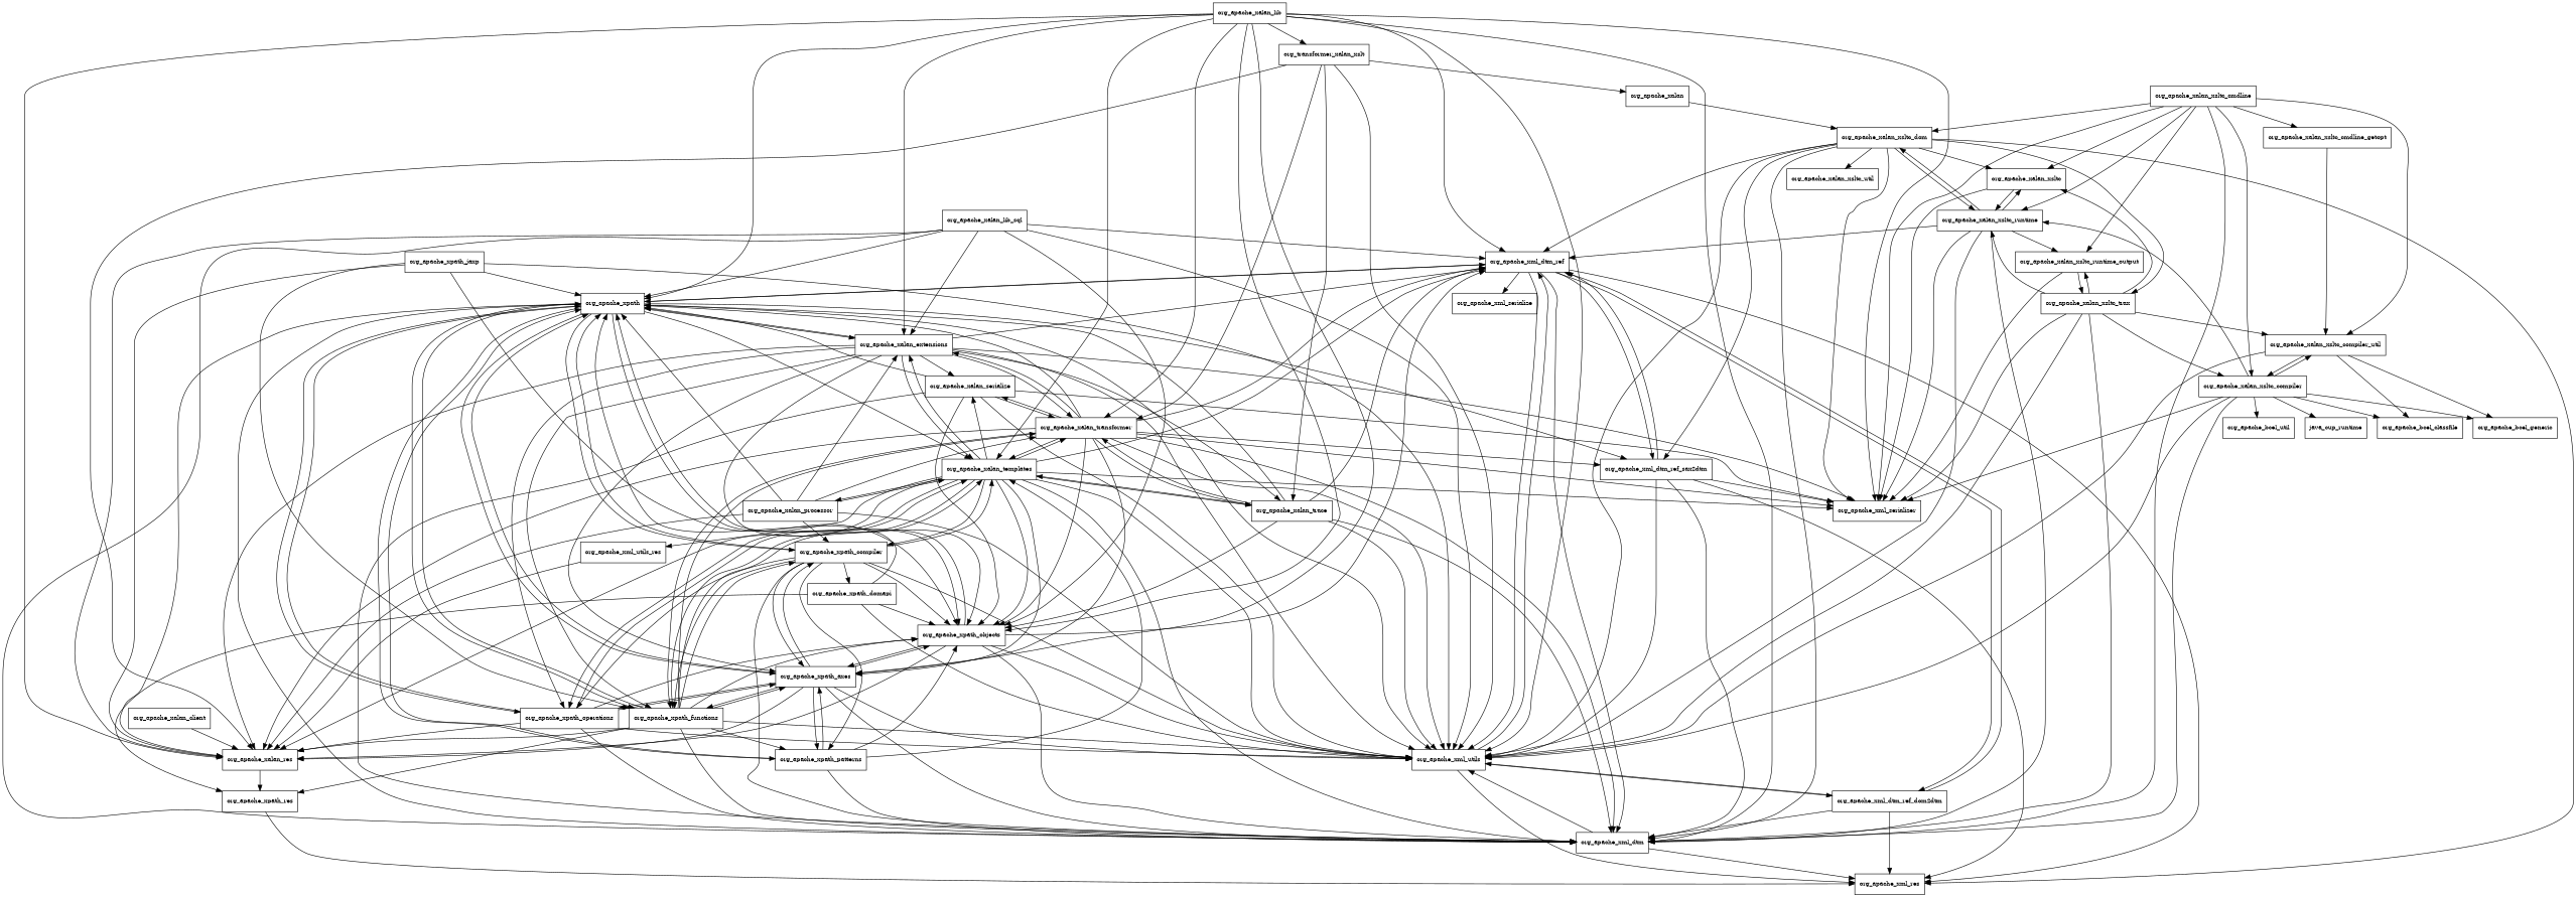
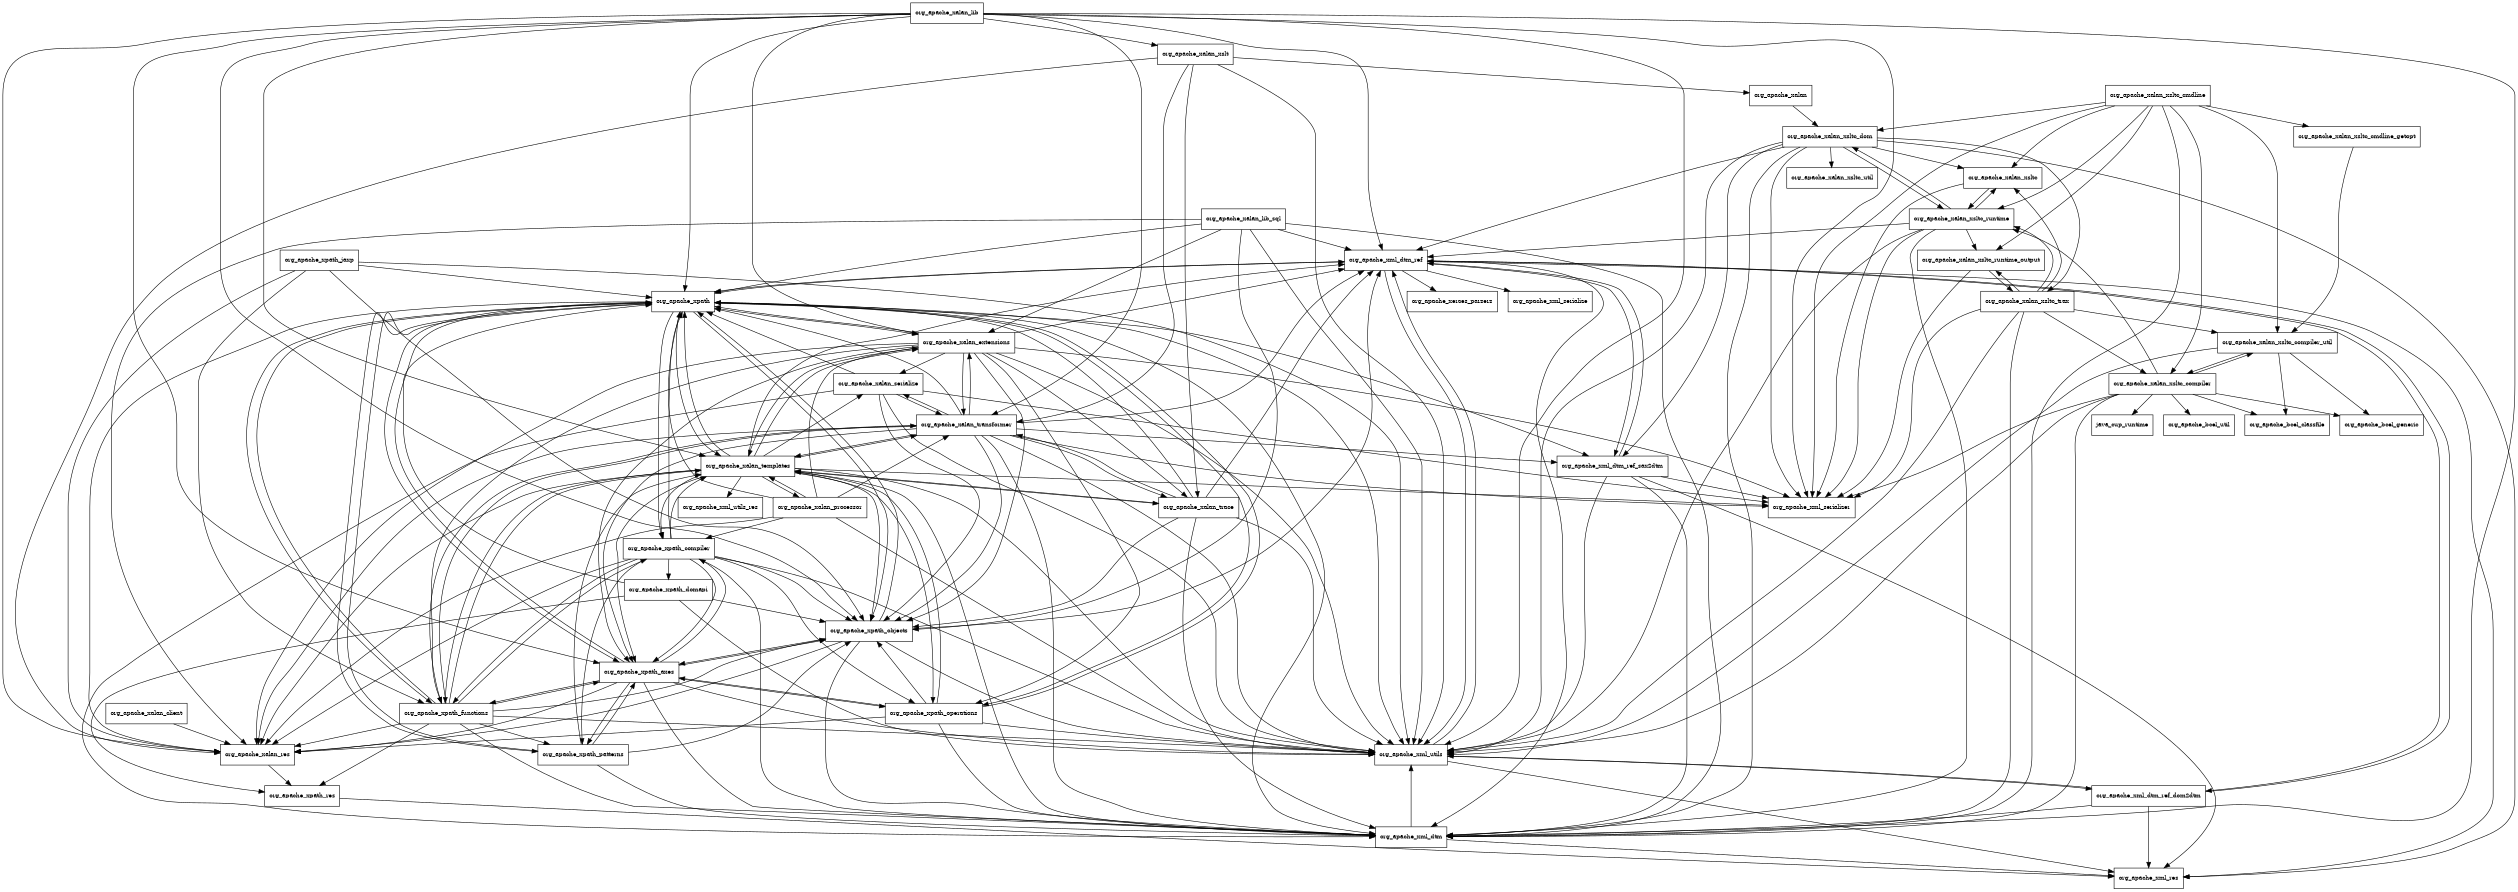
  digraph {
    node [fontsize=10.0 shape=box]
    org_apache_xalan_client
    org_apache_xalan_res
    org_apache_xpath_res
    org_apache_xml_res
    org_apache_xalan_extensions
    org_apache_xalan_serialize
    org_apache_xalan_templates
    org_apache_xalan_trace
    org_apache_xalan_transformer
    org_apache_xml_dtm_ref
    org_apache_xml_serializer
    org_apache_xml_utils
    org_apache_xpath
    org_apache_xpath_axes
    org_apache_xpath_functions
    org_apache_xpath_objects
    org_apache_xpath_operations
    org_apache_xml_dtm
    org_apache_xalan_processor
    org_apache_xpath_compiler
    org_apache_xml_utils_res
    org_apache_xml_dtm_ref_sax2dtm
+   org_apache_xerces_parsers
    org_apache_xml_dtm_ref_dom2dtm
    org_apache_xml_serialize
    org_apache_xpath_patterns
    org_apache_xpath_domapi
    org_apache_xalan_lib
-   org_apache_xalan_xslt [label=org_transformer_xalan_xslt]
+   org_apache_xalan_xslt
    org_apache_xalan
    org_apache_xalan_xsltc_dom
    org_apache_xalan_lib_sql
    org_apache_xalan_xsltc
    org_apache_xalan_xsltc_runtime
    org_apache_xalan_xsltc_runtime_output
    org_apache_xalan_xsltc_trax
    org_apache_xalan_xsltc_util
    org_apache_xalan_xsltc_cmdline
    org_apache_xalan_xsltc_cmdline_getopt
    org_apache_xalan_xsltc_compiler
    org_apache_xalan_xsltc_compiler_util
    java_cup_runtime
    org_apache_bcel_classfile
    org_apache_bcel_generic
    org_apache_bcel_util
    org_apache_xpath_jaxp
    org_apache_xalan_client -> org_apache_xalan_res
    org_apache_xalan_res -> org_apache_xpath_res
    org_apache_xpath_res -> org_apache_xml_res
    org_apache_xalan_extensions -> org_apache_xalan_res
    org_apache_xalan_extensions -> org_apache_xalan_serialize
    org_apache_xalan_extensions -> org_apache_xalan_templates
    org_apache_xalan_extensions -> org_apache_xalan_trace
    org_apache_xalan_extensions -> org_apache_xalan_transformer
    org_apache_xalan_extensions -> org_apache_xml_dtm_ref
    org_apache_xalan_extensions -> org_apache_xml_serializer
    org_apache_xalan_extensions -> org_apache_xml_utils
    org_apache_xalan_extensions -> org_apache_xpath
    org_apache_xalan_extensions -> org_apache_xpath_axes
    org_apache_xalan_extensions -> org_apache_xpath_functions
    org_apache_xalan_extensions -> org_apache_xpath_objects
    org_apache_xalan_extensions -> org_apache_xpath_operations
    org_apache_xalan_serialize -> org_apache_xalan_transformer
    org_apache_xalan_serialize -> org_apache_xml_serializer
    org_apache_xalan_serialize -> org_apache_xml_utils
    org_apache_xalan_serialize -> org_apache_xpath
    org_apache_xalan_serialize -> org_apache_xpath_objects
    org_apache_xalan_serialize -> org_apache_xml_dtm
    org_apache_xalan_templates -> org_apache_xalan_res
    org_apache_xalan_templates -> org_apache_xalan_extensions
    org_apache_xalan_templates -> org_apache_xalan_serialize
    org_apache_xalan_templates -> org_apache_xalan_trace
    org_apache_xalan_templates -> org_apache_xalan_transformer
    org_apache_xalan_templates -> org_apache_xml_dtm_ref
    org_apache_xalan_templates -> org_apache_xml_serializer
    org_apache_xalan_templates -> org_apache_xml_utils
+   org_apache_xalan_templates -> org_apache_xpath
    org_apache_xalan_templates -> org_apache_xpath_axes
    org_apache_xalan_templates -> org_apache_xpath_functions
    org_apache_xalan_templates -> org_apache_xpath_objects
    org_apache_xalan_templates -> org_apache_xpath_operations
    org_apache_xalan_templates -> org_apache_xml_dtm
    org_apache_xalan_templates -> org_apache_xalan_processor
    org_apache_xalan_templates -> org_apache_xpath_compiler
    org_apache_xalan_templates -> org_apache_xml_utils_res
    org_apache_xalan_trace -> org_apache_xalan_templates
    org_apache_xalan_trace -> org_apache_xalan_transformer
    org_apache_xalan_trace -> org_apache_xml_dtm_ref
    org_apache_xalan_trace -> org_apache_xml_utils
    org_apache_xalan_trace -> org_apache_xpath
    org_apache_xalan_trace -> org_apache_xpath_objects
    org_apache_xalan_trace -> org_apache_xml_dtm
    org_apache_xalan_transformer -> org_apache_xalan_res
    org_apache_xalan_transformer -> org_apache_xalan_extensions
    org_apache_xalan_transformer -> org_apache_xalan_serialize
    org_apache_xalan_transformer -> org_apache_xalan_templates
    org_apache_xalan_transformer -> org_apache_xalan_trace
    org_apache_xalan_transformer -> org_apache_xml_dtm_ref
    org_apache_xalan_transformer -> org_apache_xml_serializer
    org_apache_xalan_transformer -> org_apache_xml_utils
    org_apache_xalan_transformer -> org_apache_xpath
    org_apache_xalan_transformer -> org_apache_xpath_axes
    org_apache_xalan_transformer -> org_apache_xpath_functions
    org_apache_xalan_transformer -> org_apache_xpath_objects
    org_apache_xalan_transformer -> org_apache_xml_dtm
    org_apache_xalan_transformer -> org_apache_xml_dtm_ref_sax2dtm
    org_apache_xml_dtm_ref -> org_apache_xml_res
    org_apache_xml_dtm_ref -> org_apache_xml_utils
    org_apache_xml_dtm_ref -> org_apache_xpath
    org_apache_xml_dtm_ref -> org_apache_xml_dtm
    org_apache_xml_dtm_ref -> org_apache_xml_dtm_ref_sax2dtm
+   org_apache_xml_dtm_ref -> org_apache_xerces_parsers
    org_apache_xml_dtm_ref -> org_apache_xml_dtm_ref_dom2dtm
    org_apache_xml_dtm_ref -> org_apache_xml_serialize
    org_apache_xml_utils -> org_apache_xml_res
    org_apache_xml_utils -> org_apache_xml_dtm_ref
    org_apache_xml_utils -> org_apache_xml_dtm_ref_dom2dtm
    org_apache_xpath -> org_apache_xalan_res
    org_apache_xpath -> org_apache_xalan_extensions
    org_apache_xpath -> org_apache_xalan_templates
    org_apache_xpath -> org_apache_xml_dtm_ref
    org_apache_xpath -> org_apache_xml_utils
    org_apache_xpath -> org_apache_xpath_axes
    org_apache_xpath -> org_apache_xpath_functions
    org_apache_xpath -> org_apache_xpath_objects
    org_apache_xpath -> org_apache_xpath_operations
    org_apache_xpath -> org_apache_xml_dtm
    org_apache_xpath -> org_apache_xpath_compiler
    org_apache_xpath -> org_apache_xml_dtm_ref_sax2dtm
    org_apache_xpath -> org_apache_xpath_patterns
    org_apache_xpath_axes -> org_apache_xalan_res
    org_apache_xpath_axes -> org_apache_xml_utils
    org_apache_xpath_axes -> org_apache_xpath
    org_apache_xpath_axes -> org_apache_xpath_functions
    org_apache_xpath_axes -> org_apache_xpath_objects
    org_apache_xpath_axes -> org_apache_xpath_operations
    org_apache_xpath_axes -> org_apache_xml_dtm
    org_apache_xpath_axes -> org_apache_xpath_compiler
    org_apache_xpath_axes -> org_apache_xpath_patterns
    org_apache_xpath_functions -> org_apache_xalan_res
    org_apache_xpath_functions -> org_apache_xpath_res
    org_apache_xpath_functions -> org_apache_xalan_templates
    org_apache_xpath_functions -> org_apache_xalan_transformer
    org_apache_xpath_functions -> org_apache_xml_utils
    org_apache_xpath_functions -> org_apache_xpath
    org_apache_xpath_functions -> org_apache_xpath_axes
    org_apache_xpath_functions -> org_apache_xpath_objects
    org_apache_xpath_functions -> org_apache_xml_dtm
    org_apache_xpath_functions -> org_apache_xpath_compiler
    org_apache_xpath_functions -> org_apache_xpath_patterns
    org_apache_xpath_objects -> org_apache_xalan_res
    org_apache_xpath_objects -> org_apache_xml_dtm_ref
    org_apache_xpath_objects -> org_apache_xml_utils
    org_apache_xpath_objects -> org_apache_xpath
    org_apache_xpath_objects -> org_apache_xpath_axes
    org_apache_xpath_objects -> org_apache_xml_dtm
    org_apache_xpath_operations -> org_apache_xalan_res
    org_apache_xpath_operations -> org_apache_xalan_templates
    org_apache_xpath_operations -> org_apache_xml_utils
    org_apache_xpath_operations -> org_apache_xpath
    org_apache_xpath_operations -> org_apache_xpath_axes
    org_apache_xpath_operations -> org_apache_xpath_objects
    org_apache_xpath_operations -> org_apache_xml_dtm
    org_apache_xml_dtm -> org_apache_xml_res
    org_apache_xml_dtm -> org_apache_xml_utils
    org_apache_xalan_processor -> org_apache_xalan_res
    org_apache_xalan_processor -> org_apache_xalan_extensions
    org_apache_xalan_processor -> org_apache_xalan_templates
    org_apache_xalan_processor -> org_apache_xalan_transformer
    org_apache_xalan_processor -> org_apache_xml_utils
    org_apache_xalan_processor -> org_apache_xpath
    org_apache_xalan_processor -> org_apache_xpath_compiler
-   org_apache_xml_utils_res -> org_apache_xalan_res
+   org_apache_xpath_compiler -> org_apache_xalan_res
    org_apache_xpath_compiler -> org_apache_xalan_templates
    org_apache_xpath_compiler -> org_apache_xml_utils
    org_apache_xpath_compiler -> org_apache_xpath
    org_apache_xpath_compiler -> org_apache_xpath_axes
    org_apache_xpath_compiler -> org_apache_xpath_functions
    org_apache_xpath_compiler -> org_apache_xpath_objects
    org_apache_xpath_compiler -> org_apache_xpath_operations
    org_apache_xpath_compiler -> org_apache_xml_dtm
    org_apache_xpath_compiler -> org_apache_xpath_patterns
    org_apache_xpath_compiler -> org_apache_xpath_domapi
    org_apache_xml_dtm_ref_sax2dtm -> org_apache_xml_res
    org_apache_xml_dtm_ref_sax2dtm -> org_apache_xml_dtm_ref
    org_apache_xml_dtm_ref_sax2dtm -> org_apache_xml_serializer
    org_apache_xml_dtm_ref_sax2dtm -> org_apache_xml_utils
    org_apache_xml_dtm_ref_sax2dtm -> org_apache_xml_dtm
    org_apache_xml_dtm_ref_dom2dtm -> org_apache_xml_res
    org_apache_xml_dtm_ref_dom2dtm -> org_apache_xml_dtm_ref
    org_apache_xml_dtm_ref_dom2dtm -> org_apache_xml_utils
    org_apache_xml_dtm_ref_dom2dtm -> org_apache_xml_dtm
    org_apache_xpath_patterns -> org_apache_xalan_templates
    org_apache_xpath_patterns -> org_apache_xpath
    org_apache_xpath_patterns -> org_apache_xpath_axes
    org_apache_xpath_patterns -> org_apache_xpath_objects
    org_apache_xpath_patterns -> org_apache_xml_dtm
    org_apache_xpath_domapi -> org_apache_xpath_res
    org_apache_xpath_domapi -> org_apache_xml_utils
    org_apache_xpath_domapi -> org_apache_xpath
    org_apache_xpath_domapi -> org_apache_xpath_objects
    org_apache_xalan_lib -> org_apache_xalan_res
    org_apache_xalan_lib -> org_apache_xalan_extensions
    org_apache_xalan_lib -> org_apache_xalan_templates
    org_apache_xalan_lib -> org_apache_xalan_transformer
    org_apache_xalan_lib -> org_apache_xml_dtm_ref
    org_apache_xalan_lib -> org_apache_xml_serializer
    org_apache_xalan_lib -> org_apache_xml_utils
    org_apache_xalan_lib -> org_apache_xpath
    org_apache_xalan_lib -> org_apache_xpath_axes
    org_apache_xalan_lib -> org_apache_xpath_objects
    org_apache_xalan_lib -> org_apache_xml_dtm
    org_apache_xalan_lib -> org_apache_xalan_xslt
    org_apache_xalan_xslt -> org_apache_xalan_res
    org_apache_xalan_xslt -> org_apache_xalan_trace
    org_apache_xalan_xslt -> org_apache_xalan_transformer
    org_apache_xalan_xslt -> org_apache_xml_utils
    org_apache_xalan_xslt -> org_apache_xalan
    org_apache_xalan -> org_apache_xalan_xsltc_dom
    org_apache_xalan_xsltc_dom -> org_apache_xml_res
    org_apache_xalan_xsltc_dom -> org_apache_xml_dtm_ref
    org_apache_xalan_xsltc_dom -> org_apache_xml_serializer
    org_apache_xalan_xsltc_dom -> org_apache_xml_utils
    org_apache_xalan_xsltc_dom -> org_apache_xml_dtm
    org_apache_xalan_xsltc_dom -> org_apache_xml_dtm_ref_sax2dtm
    org_apache_xalan_xsltc_dom -> org_apache_xalan_xsltc
    org_apache_xalan_xsltc_dom -> org_apache_xalan_xsltc_runtime
    org_apache_xalan_xsltc_dom -> org_apache_xalan_xsltc_trax
    org_apache_xalan_xsltc_dom -> org_apache_xalan_xsltc_util
    org_apache_xalan_lib_sql -> org_apache_xalan_res
    org_apache_xalan_lib_sql -> org_apache_xalan_extensions
    org_apache_xalan_lib_sql -> org_apache_xml_dtm_ref
    org_apache_xalan_lib_sql -> org_apache_xml_utils
    org_apache_xalan_lib_sql -> org_apache_xpath
    org_apache_xalan_lib_sql -> org_apache_xpath_objects
    org_apache_xalan_lib_sql -> org_apache_xml_dtm
    org_apache_xalan_xsltc -> org_apache_xml_serializer
    org_apache_xalan_xsltc -> org_apache_xalan_xsltc_runtime
    org_apache_xalan_xsltc_runtime -> org_apache_xml_dtm_ref
    org_apache_xalan_xsltc_runtime -> org_apache_xml_serializer
    org_apache_xalan_xsltc_runtime -> org_apache_xml_utils
    org_apache_xalan_xsltc_runtime -> org_apache_xml_dtm
    org_apache_xalan_xsltc_runtime -> org_apache_xalan_xsltc_dom
    org_apache_xalan_xsltc_runtime -> org_apache_xalan_xsltc
    org_apache_xalan_xsltc_runtime -> org_apache_xalan_xsltc_runtime_output
    org_apache_xalan_xsltc_runtime_output -> org_apache_xml_serializer
    org_apache_xalan_xsltc_runtime_output -> org_apache_xalan_xsltc_trax
    org_apache_xalan_xsltc_trax -> org_apache_xml_serializer
    org_apache_xalan_xsltc_trax -> org_apache_xml_utils
    org_apache_xalan_xsltc_trax -> org_apache_xml_dtm
    org_apache_xalan_xsltc_trax -> org_apache_xalan_xsltc
    org_apache_xalan_xsltc_trax -> org_apache_xalan_xsltc_runtime
    org_apache_xalan_xsltc_trax -> org_apache_xalan_xsltc_runtime_output
    org_apache_xalan_xsltc_trax -> org_apache_xalan_xsltc_compiler
    org_apache_xalan_xsltc_trax -> org_apache_xalan_xsltc_compiler_util
    org_apache_xalan_xsltc_cmdline -> org_apache_xml_serializer
    org_apache_xalan_xsltc_cmdline -> org_apache_xml_dtm
    org_apache_xalan_xsltc_cmdline -> org_apache_xalan_xsltc_dom
    org_apache_xalan_xsltc_cmdline -> org_apache_xalan_xsltc
    org_apache_xalan_xsltc_cmdline -> org_apache_xalan_xsltc_runtime
    org_apache_xalan_xsltc_cmdline -> org_apache_xalan_xsltc_runtime_output
    org_apache_xalan_xsltc_cmdline -> org_apache_xalan_xsltc_cmdline_getopt
    org_apache_xalan_xsltc_cmdline -> org_apache_xalan_xsltc_compiler
    org_apache_xalan_xsltc_cmdline -> org_apache_xalan_xsltc_compiler_util
    org_apache_xalan_xsltc_cmdline_getopt -> org_apache_xalan_xsltc_compiler_util
    org_apache_xalan_xsltc_compiler -> org_apache_xml_serializer
    org_apache_xalan_xsltc_compiler -> org_apache_xml_utils
    org_apache_xalan_xsltc_compiler -> org_apache_xml_dtm
    org_apache_xalan_xsltc_compiler -> org_apache_xalan_xsltc_runtime
    org_apache_xalan_xsltc_compiler -> org_apache_xalan_xsltc_compiler_util
    org_apache_xalan_xsltc_compiler -> java_cup_runtime
    org_apache_xalan_xsltc_compiler -> org_apache_bcel_classfile
    org_apache_xalan_xsltc_compiler -> org_apache_bcel_generic
    org_apache_xalan_xsltc_compiler -> org_apache_bcel_util
    org_apache_xalan_xsltc_compiler_util -> org_apache_xml_utils
    org_apache_xalan_xsltc_compiler_util -> org_apache_xalan_xsltc_compiler
    org_apache_xalan_xsltc_compiler_util -> org_apache_bcel_classfile
    org_apache_xalan_xsltc_compiler_util -> org_apache_bcel_generic
    org_apache_xpath_jaxp -> org_apache_xalan_res
    org_apache_xpath_jaxp -> org_apache_xml_utils
    org_apache_xpath_jaxp -> org_apache_xpath
    org_apache_xpath_jaxp -> org_apache_xpath_functions
    org_apache_xpath_jaxp -> org_apache_xpath_objects
  }
